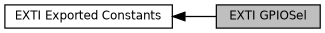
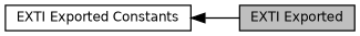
  digraph {
    rankdir=LR
    node [color=black fontname=Helvetica fontsize=10 shape=box style=filled]
    n1 [fillcolor=white height=0.2 label="EXTI Exported Constants" width=0.4]
-   n2 [fillcolor=grey75 fontcolor=black height=0.2 label="EXTI GPIOSel" width=0.4]
+   n2 [fillcolor=grey75 fontcolor=black height=0.2 label="EXTI Exported" width=0.4]
    n1 -> n2 [dir=back fontname=Helvetica fontsize=10 labelfontname=Helvetica labelfontsize=10 shape=plaintext style=solid]
  }
